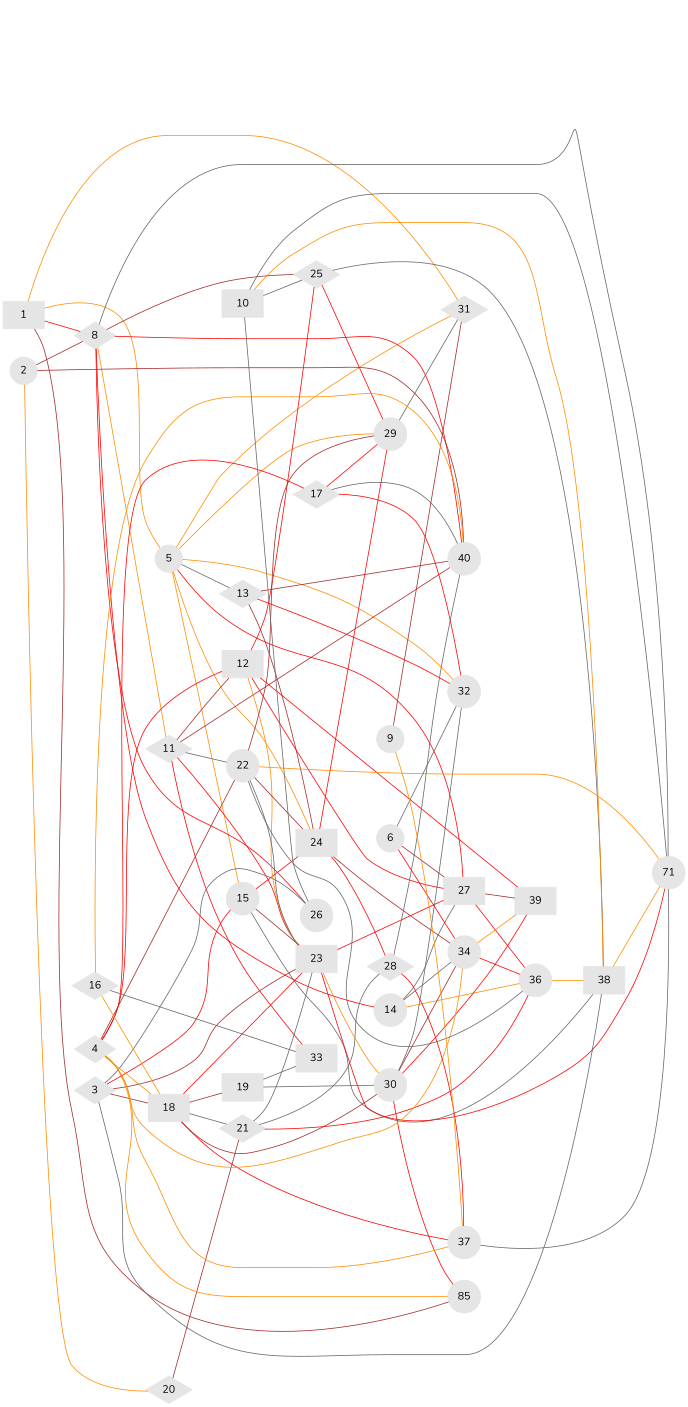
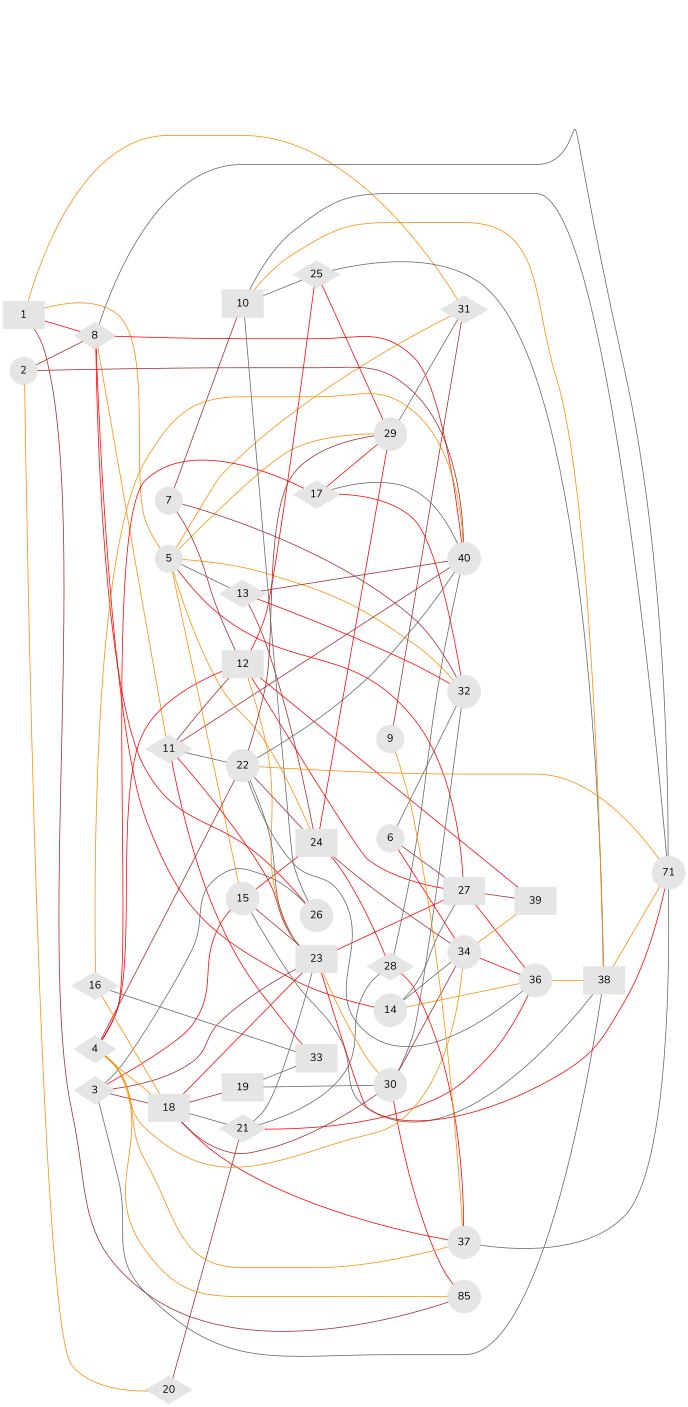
  graph {
    fontname=Nunito
    rankdir=LR
    node [color=gray90 fontname=Nunito shape=circle style=filled]
    edge [color=red fontname=Nunito weight=1.0]
    1 [shape=box]
    5
    8 [shape=diamond]
    31 [shape=diamond]
    n5 [label=85]
    15
    13 [shape=diamond]
    24 [shape=box]
    27 [shape=box]
    29
    32
    40
    26
    11 [shape=diamond]
    14
    25 [shape=diamond]
    n17 [label=71]
    2
    20 [shape=diamond]
    21 [shape=diamond]
    3 [shape=diamond]
    18 [shape=box]
    23 [shape=box]
    38 [shape=box]
    37
    19 [shape=box]
    30
    4 [shape=diamond]
    12 [shape=box]
    17 [shape=diamond]
    22
    34
    39 [shape=box]
    36
    28 [shape=diamond]
    6
+   7
    10 [shape=box]
    33 [shape=box]
    9
    16 [shape=diamond]
    1 -- 5 [color=darkorange]
    1 -- 8
    1 -- 31 [color=darkorange]
    1 -- n5 [color=brown]
    5 -- 31 [color=darkorange weight=2.0]
    5 -- 15 [color=darkorange]
    5 -- 13 [color=gray40]
    5 -- 24 [color=darkorange]
    5 -- 27
    5 -- 29 [color=darkorange]
    5 -- 32 [color=darkorange]
    8 -- 40
    8 -- 26
    8 -- 11 [color=darkorange]
    8 -- 14
-   8 -- 25 [color=brown]
    8 -- n17 [color=gray40]
    15 -- 24
    15 -- 23 [color=brown]
    15 -- 38 [color=gray40]
    13 -- 24 [color=brown]
    13 -- 32
    13 -- 40 [color=brown]
    24 -- 29 [weight=2.0]
    24 -- 34 [color=brown]
    24 -- 28
    27 -- 39 [color=brown]
    27 -- 36
    29 -- 31 [color=gray40]
    11 -- 40 [color=brown weight=2.0]
    11 -- 23
    11 -- 12 [color=brown]
    11 -- 22 [color=gray40]
    11 -- 33 [weight=2.0]
    14 -- 27 [color=gray40]
    14 -- 34 [color=gray40]
    14 -- 36 [color=darkorange]
    25 -- 29
    25 -- 38 [color=gray40]
    2 -- 8 [color=brown]
    2 -- 40 [color=brown]
    2 -- 20 [color=darkorange]
    20 -- 21 [color=brown weight=2.0]
    21 -- 23 [color=gray40 weight=2.0]
    21 -- 36
    21 -- 28 [color=gray40]
    3 -- 15
    3 -- 26 [color=gray40]
    3 -- 18 [color=brown]
    3 -- 23 [color=brown]
    3 -- 38 [color=gray40]
    18 -- 21 [color=gray40 weight=2.0]
    18 -- 23
    18 -- 37
    18 -- 19 [color=brown]
    18 -- 30 [color=brown]
    23 -- 27
    23 -- n17
    23 -- 30 [color=darkorange]
    38 -- n17 [color=darkorange]
    37 -- n17 [color=gray40]
    19 -- 30 [color=gray40]
    19 -- 33 [color=gray40]
    30 -- n5
    30 -- 32 [color=gray40 weight=2.0]
    30 -- 34 [color=brown]
-   30 -- 39
    4 -- n5 [color=darkorange]
    4 -- 18 [color=darkorange]
    4 -- 37 [color=darkorange]
    4 -- 12
    4 -- 17
    4 -- 22 [color=brown]
    4 -- 34 [color=darkorange]
    12 -- 27
    12 -- 25
    12 -- 23 [color=darkorange]
    12 -- 39
    17 -- 29
    17 -- 32
    17 -- 40 [color=gray40]
    22 -- 24 [color=brown]
    22 -- 29 [color=brown weight=2.0]
+   22 -- 40 [color=gray40]
    22 -- n17 [color=darkorange]
    22 -- 23 [color=gray40]
    22 -- 36 [color=gray40]
    34 -- 39 [color=darkorange]
    34 -- 36
    36 -- 38 [color=darkorange weight=2.0]
    28 -- 40 [color=gray40]
    28 -- 37
    6 -- 27 [color=brown weight=2.0]
    6 -- 32 [color=gray40 weight=2.0]
    6 -- 34
+   7 -- 32 [color=brown]
+   7 -- 12 [color=brown]
+   7 -- 10 [color=brown]
    10 -- 26 [color=gray40]
    10 -- 25 [color=gray40]
    10 -- n17 [color=gray40]
    10 -- 38 [color=darkorange]
    9 -- 31 [color=brown]
    9 -- 37 [color=darkorange]
    16 -- 40 [color=darkorange]
    16 -- 18 [color=darkorange]
    16 -- 33 [color=gray40]
  }
